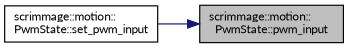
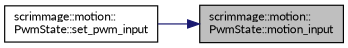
  digraph {
    rankdir=RL
    fontname=Lato
    node [color=black fontname=Lato fontsize=10 shape=record style=filled]
-   n1 [fillcolor=grey75 fontcolor=black height=0.2 label="scrimmage::motion::\lPwmState::pwm_input" width=0.4]
+   n1 [fillcolor=grey75 fontcolor=black height=0.2 label="scrimmage::motion::\lPwmState::motion_input" width=0.4]
    n2 [fillcolor=white height=0.2 label="scrimmage::motion::\lPwmState::set_pwm_input" width=0.4]
    n1 -> n2 [color=midnightblue dir=back fontname=Lato fontsize=10 labelfontname=Helvetica labelfontsize=10 style=solid]
  }
